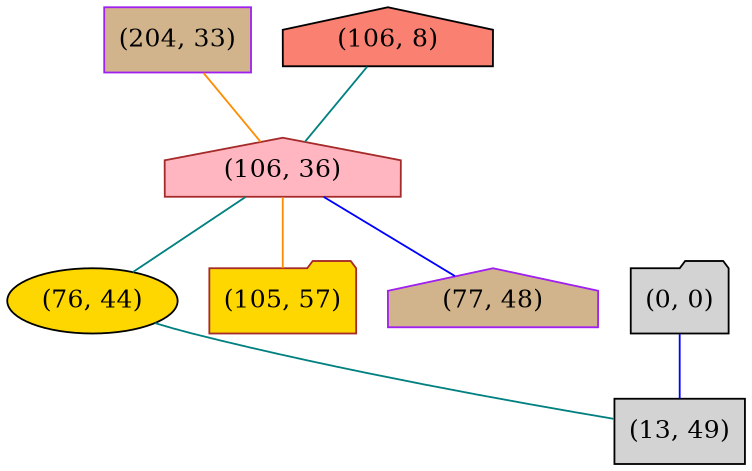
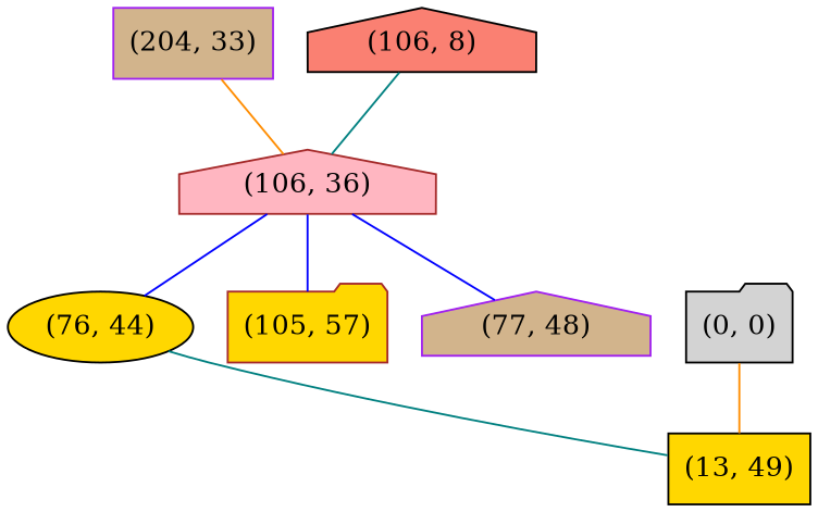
  graph {
    node [color=black fillcolor=tan shape=house style=filled]
    edge [color=blue weight=1]
    n1 [color=purple label="(204, 33)" shape=box]
    "(106, 36)" [color=brown fillcolor=lightpink]
    "(76, 44)" [fillcolor=gold shape=ellipse]
    "(105, 57)" [color=brown fillcolor=gold shape=folder]
    "(77, 48)" [color=purple]
    "(106, 8)" [fillcolor=salmon]
    "(0, 0)" [fillcolor=lightgrey shape=folder]
-   "(13, 49)" [fillcolor=lightgrey shape=box]
+   "(13, 49)" [fillcolor=gold shape=box]
    n1 -- "(106, 36)" [color=darkorange]
-   "(106, 36)" -- "(76, 44)" [color=teal]
-   "(106, 36)" -- "(105, 57)" [color=darkorange]
+   "(106, 36)" -- "(76, 44)"
+   "(106, 36)" -- "(105, 57)"
    "(106, 36)" -- "(77, 48)"
    "(76, 44)" -- "(13, 49)" [color=teal]
    "(106, 8)" -- "(106, 36)" [color=teal]
-   "(0, 0)" -- "(13, 49)" [weight=4]
+   "(0, 0)" -- "(13, 49)" [color=darkorange weight=4]
  }
